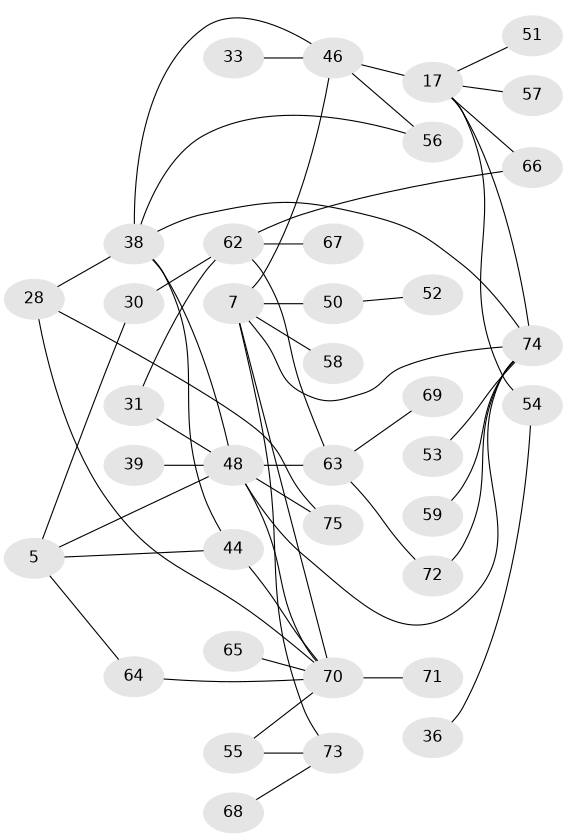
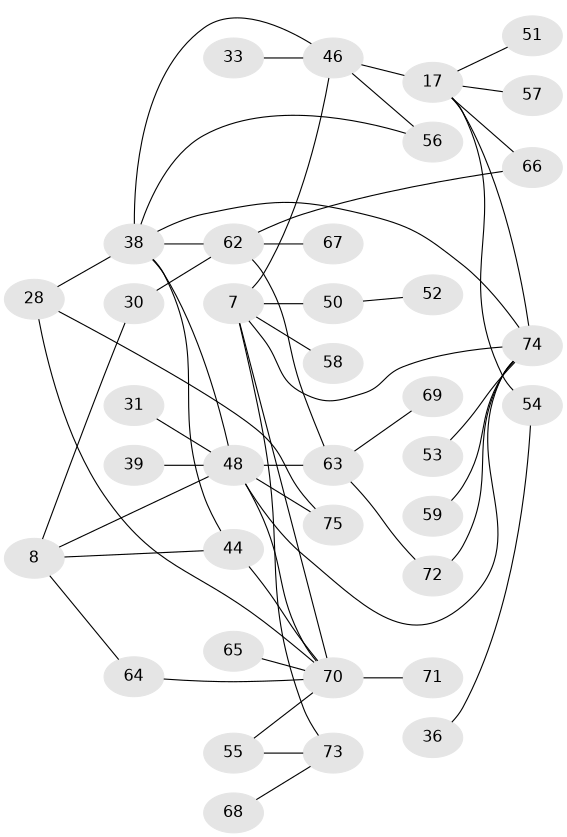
  graph {
    fontname="DejaVu Sans"
    rankdir=LR
    node [color=gray90 fontname="DejaVu Sans" style=filled]
    edge [fontname="DejaVu Sans"]
    46 [super="+43+17"]
    56 [super="+49"]
    n3 [label=17 super="+25"]
    7
    50
    58
    70 [super="+14+15"]
    73 [super="+42"]
    74 [super="+32"]
    52
    71
-   8 [super="+5" label=5]
+   8 [super="+5"]
    44 [super="+27"]
    48 [super="+4+6"]
    n15 [label=30]
    64
    75
    63 [super="+61"]
    62 [super="+45+34"]
    38 [super="+23+18"]
    28
    31
    33
    54 [super="+24"]
    36
    66 [super="+40"]
    67
    39 [super="+13"]
    51
    57
    69
    72 [super="+26+30+37"]
    53
    55 [super="+22"]
    59
    65
    68
    46 -- 56
    46 -- n3 [weight=2]
    n3 -- 74 [weight=2]
    n3 -- 54 [weight=3]
    n3 -- 66
    n3 -- 51
    n3 -- 57
    7 -- 46 [weight=3]
    7 -- 50
    7 -- 58
    7 -- 70
    7 -- 73
    7 -- 74 [weight=2]
    50 -- 52
    70 -- 71
    8 -- 44 [weight=2]
    8 -- 48
    8 -- n15
    8 -- 64
    44 -- 70
    48 -- 70
    48 -- 74
    48 -- 75
    48 -- 63 [weight=2]
    n15 -- 62
    64 -- 70
    63 -- 69
    63 -- 72
    62 -- 63
    62 -- 66
    62 -- 67
    38 -- 46
    38 -- 56
    38 -- 74
    38 -- 44
    38 -- 48
-   31 -- 62
+   38 -- 62
    28 -- 70
    28 -- 75
    28 -- 38 [weight=2]
    31 -- 48
    33 -- 46
    36 -- 54
    39 -- 48
    72 -- 74
    53 -- 74
    55 -- 70 [weight=2]
    55 -- 73
    59 -- 74
    65 -- 70
    68 -- 73
  }
